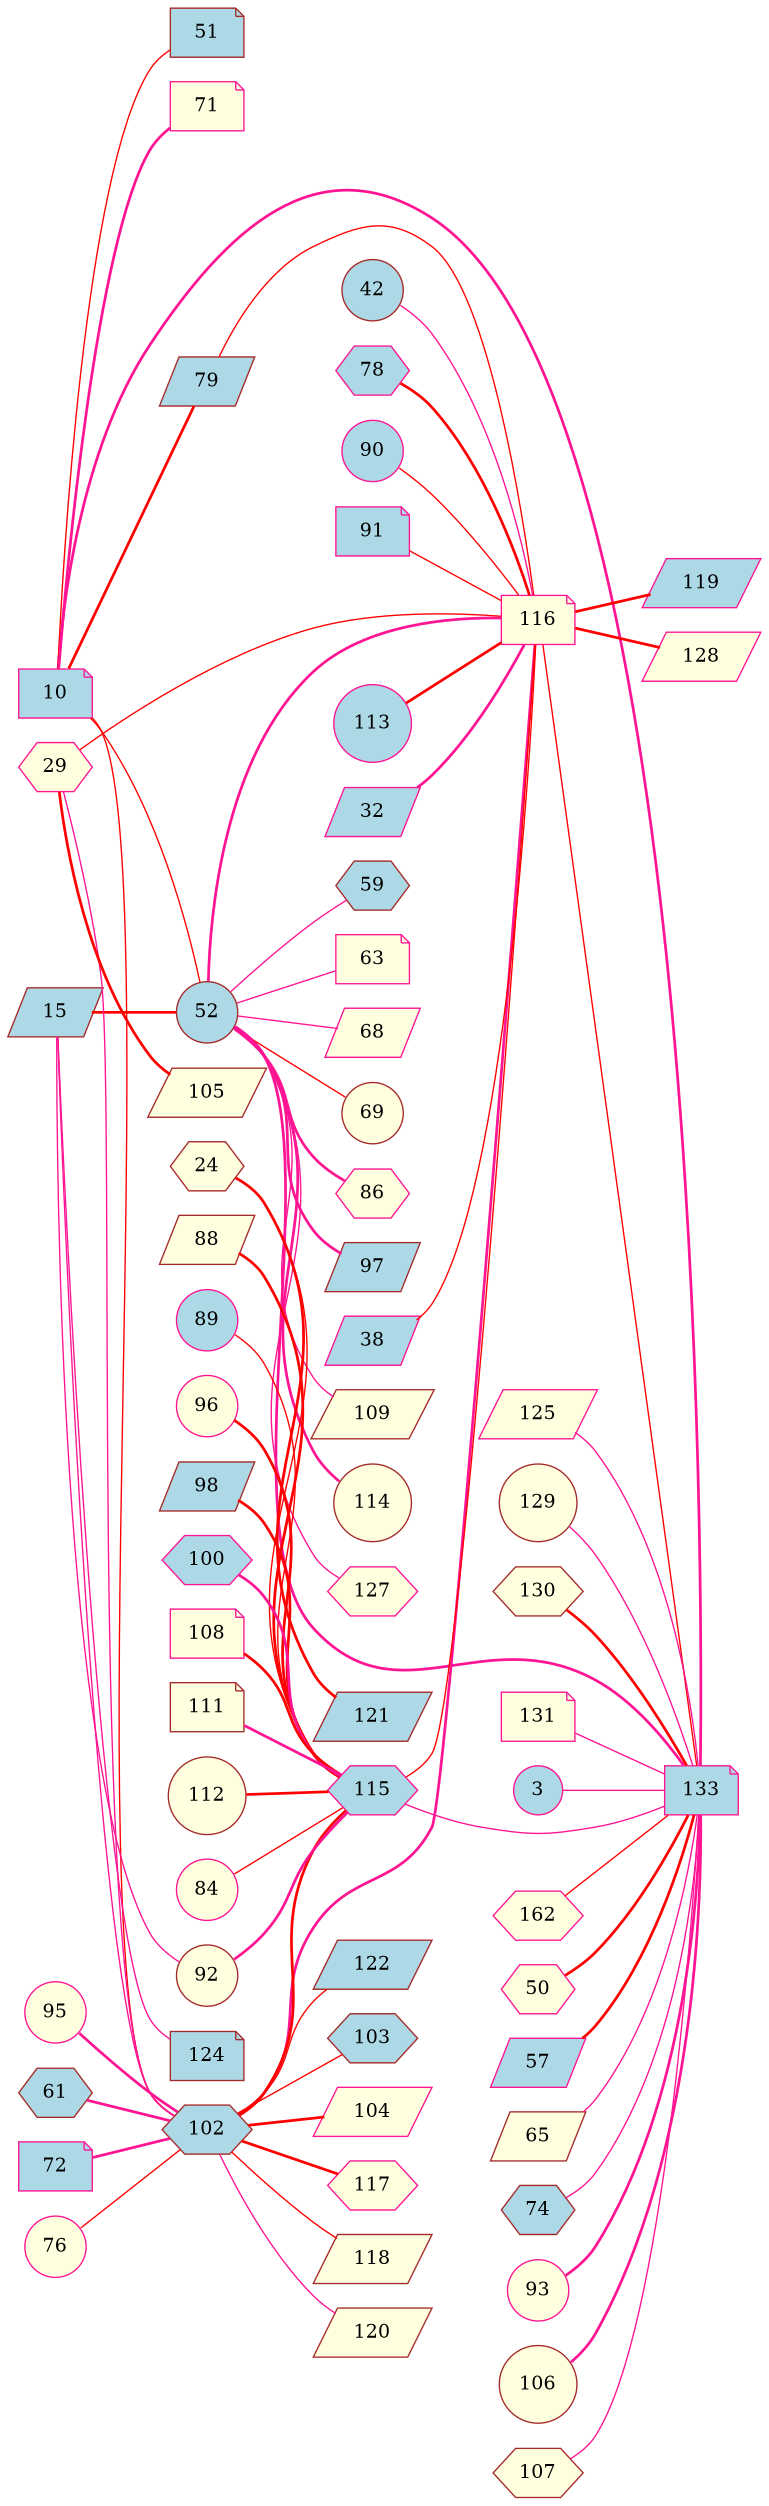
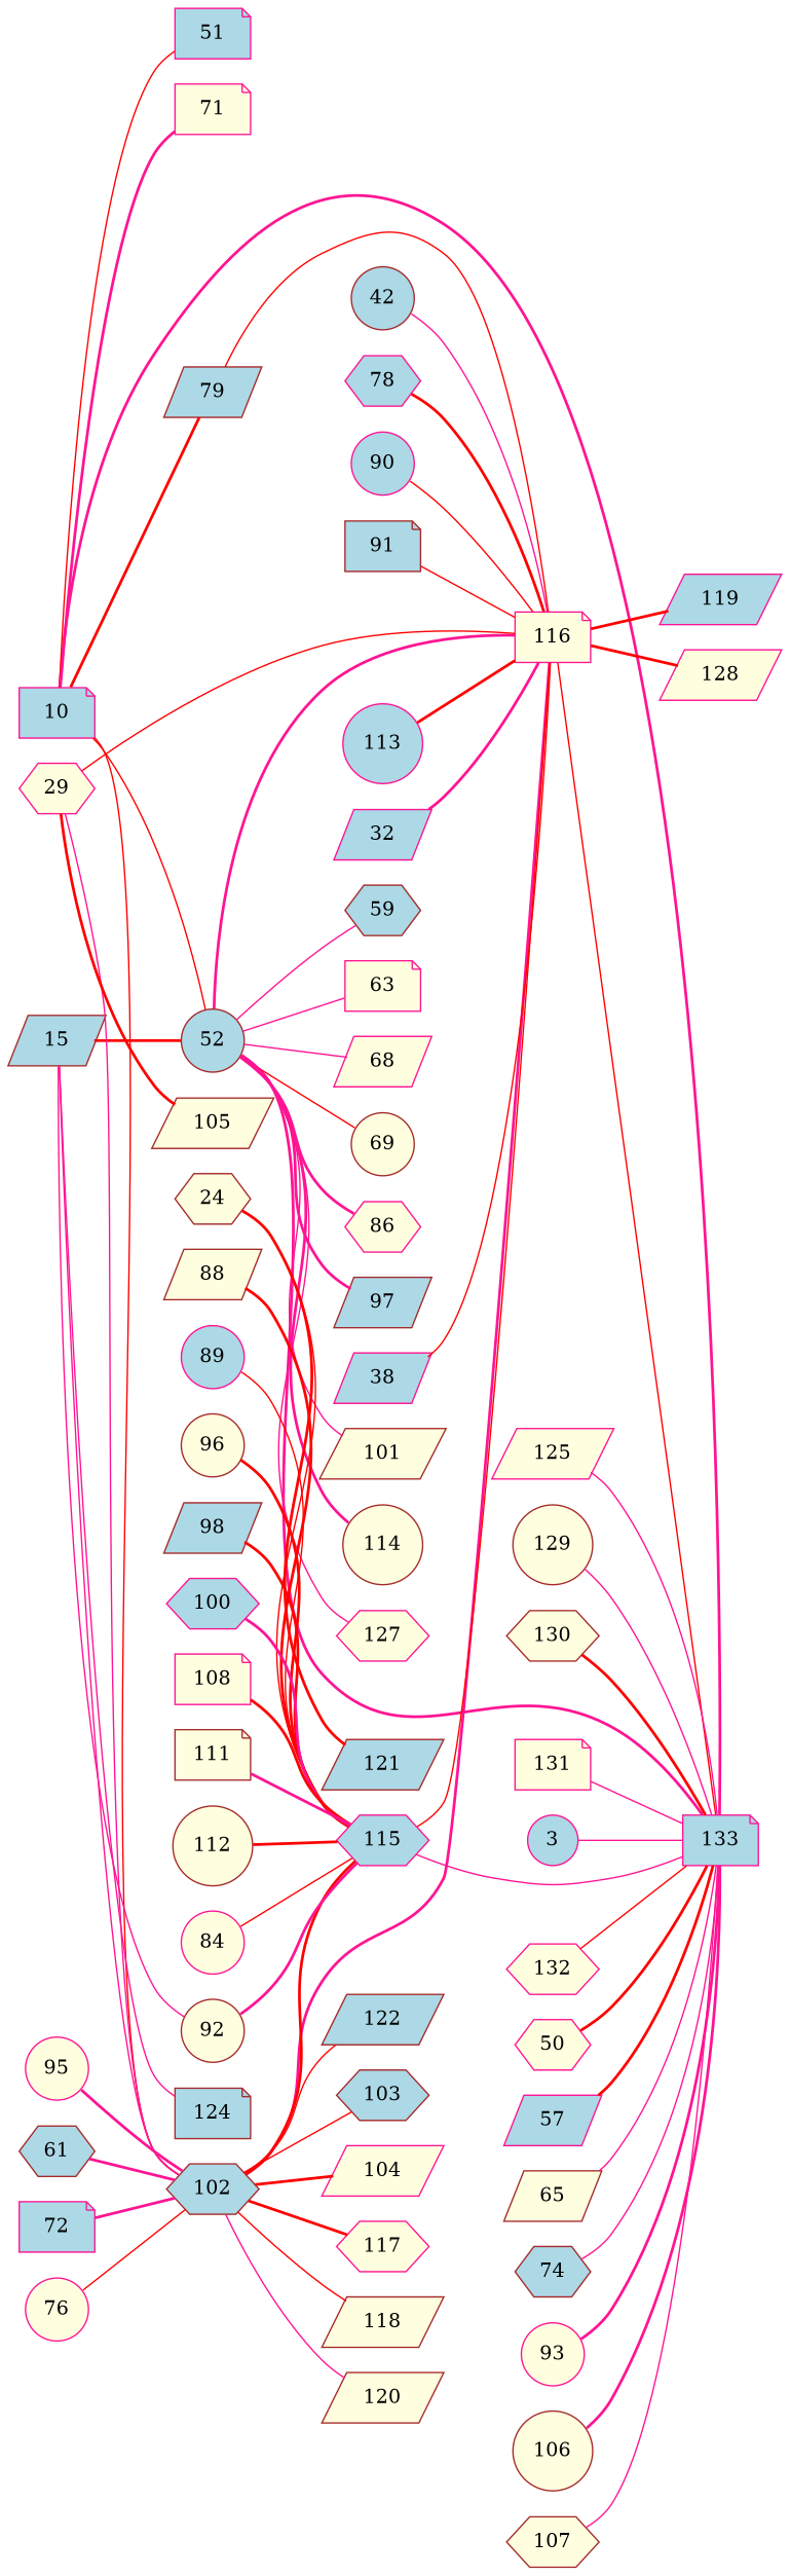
  graph {
    rankdir=LR
    node [color=deeppink fillcolor=lightyellow shape=parallelogram style=filled]
    edge [color=red style=solid]
    3 [fillcolor=lightblue shape=circle super="+1"]
    133 [fillcolor=lightblue shape=note super="+6+5+87+40+45"]
    10 [fillcolor=lightblue shape=note super="+8"]
-   51 [color=brown fillcolor=lightblue shape=note]
+   51 [fillcolor=lightblue shape=note]
    52 [color=brown fillcolor=lightblue shape=circle super="+18"]
    71 [shape=note]
    79 [color=brown fillcolor=lightblue]
    102 [color=brown fillcolor=lightblue shape=hexagon super="+94+44+67+60"]
    116 [shape=note super="+46+30"]
    59 [color=brown fillcolor=lightblue shape=hexagon]
    63 [shape=note]
    68
    69 [color=brown shape=circle]
    86 [shape=hexagon]
    97 [color=brown fillcolor=lightblue]
-   109 [color=brown]
+   109 [color=brown label=101]
    114 [color=brown shape=circle]
    127 [shape=hexagon]
    115 [fillcolor=lightblue shape=hexagon super="+66+110+36+34+41+77+80+81+83"]
    103 [color=brown fillcolor=lightblue shape=hexagon]
    104
    117 [shape=hexagon]
    118 [color=brown]
    120 [color=brown]
    122 [color=brown fillcolor=lightblue super="+99"]
    15 [color=brown fillcolor=lightblue super="+14"]
    92 [color=brown shape=circle]
    124 [color=brown fillcolor=lightblue shape=note]
    24 [color=brown shape=hexagon super="+20"]
    121 [color=brown fillcolor=lightblue]
    29 [shape=hexagon super="+25"]
    105 [color=brown]
    119 [fillcolor=lightblue]
    128
    32 [fillcolor=lightblue]
    38 [fillcolor=lightblue]
    42 [color=brown fillcolor=lightblue shape=circle]
    50 [shape=hexagon]
    57 [fillcolor=lightblue]
    61 [color=brown fillcolor=lightblue shape=hexagon super="+43"]
    65 [color=brown]
    72 [fillcolor=lightblue shape=note]
    74 [color=brown fillcolor=lightblue shape=hexagon]
    76 [shape=circle super="+55"]
    78 [fillcolor=lightblue shape=hexagon super="+35"]
    84 [shape=circle]
    88 [color=brown]
    89 [fillcolor=lightblue shape=circle]
    90 [fillcolor=lightblue shape=circle]
-   91 [fillcolor=lightblue shape=note]
+   91 [color=brown fillcolor=lightblue shape=note]
    93 [shape=circle]
    95 [shape=circle]
-   96 [shape=circle]
+   96 [color=brown shape=circle]
    98 [color=brown fillcolor=lightblue super="+82"]
    100 [fillcolor=lightblue shape=hexagon]
    106 [color=brown shape=circle]
    107 [color=brown shape=hexagon super="+73"]
    108 [shape=note]
    111 [color=brown shape=note]
    112 [color=brown shape=circle super="+37"]
    113 [fillcolor=lightblue shape=circle]
    125
    129 [color=brown shape=circle super="+85"]
    130 [color=brown shape=hexagon super="+123+126"]
    131 [shape=note]
-   132 [shape=hexagon label=162]
+   132 [shape=hexagon]
    3 -- 133 [color=deeppink weight=8]
    10 -- 133 [color=deeppink style=bold]
    10 -- 51
    10 -- 52
    10 -- 71 [color=deeppink style=bold]
    10 -- 79 [style=bold]
    10 -- 102 [weight=9]
    52 -- 133 [color=deeppink style=bold weight=2]
    52 -- 116 [color=deeppink style=bold weight=2]
    52 -- 59 [color=deeppink]
    52 -- 63 [color=deeppink]
    52 -- 68 [color=deeppink]
    52 -- 69
    52 -- 86 [color=deeppink style=bold]
    52 -- 97 [color=deeppink style=bold]
    52 -- 109 [color=deeppink]
    52 -- 114 [color=deeppink style=bold]
    52 -- 127 [color=deeppink]
    79 -- 116
    102 -- 116 [color=deeppink style=bold weight=3]
    102 -- 115 [style=bold weight=2]
    102 -- 103
    102 -- 104 [style=bold]
    102 -- 117 [style=bold]
    102 -- 118
    102 -- 120 [color=deeppink]
    102 -- 122
    116 -- 133 [weight=4]
    116 -- 119 [style=bold]
    116 -- 128 [style=bold]
    115 -- 133 [color=deeppink weight=2]
    115 -- 116
    15 -- 52 [style=bold weight=8]
    15 -- 102 [color=deeppink]
    15 -- 92 [color=deeppink]
    15 -- 124 [color=deeppink]
    92 -- 115 [color=deeppink style=bold weight=2]
    24 -- 115 [weight=8]
    24 -- 121 [style=bold]
    29 -- 102 [color=deeppink]
    29 -- 116 [weight=8]
    29 -- 105 [style=bold]
    32 -- 116 [color=deeppink style=bold]
    38 -- 116
    42 -- 116 [color=deeppink]
    50 -- 133 [style=bold]
    57 -- 133 [style=bold]
    61 -- 102 [color=deeppink style=bold]
    65 -- 133 [color=deeppink]
    72 -- 102 [color=deeppink style=bold]
    74 -- 133 [color=deeppink]
    76 -- 102
    78 -- 116 [style=bold]
    84 -- 115
    88 -- 115 [style=bold]
    89 -- 115
    90 -- 116
    91 -- 116
    93 -- 133 [color=deeppink style=bold]
    95 -- 102 [color=deeppink style=bold]
    96 -- 115 [style=bold]
    98 -- 115 [style=bold]
    100 -- 115 [color=deeppink style=bold]
    106 -- 133 [color=deeppink style=bold]
    107 -- 133 [color=deeppink]
    108 -- 115 [style=bold]
    111 -- 115 [color=deeppink style=bold]
    112 -- 115 [style=bold]
    113 -- 116 [style=bold]
    125 -- 133 [color=deeppink]
    129 -- 133 [color=deeppink]
    130 -- 133 [style=bold]
    131 -- 133 [color=deeppink]
    132 -- 133
  }
